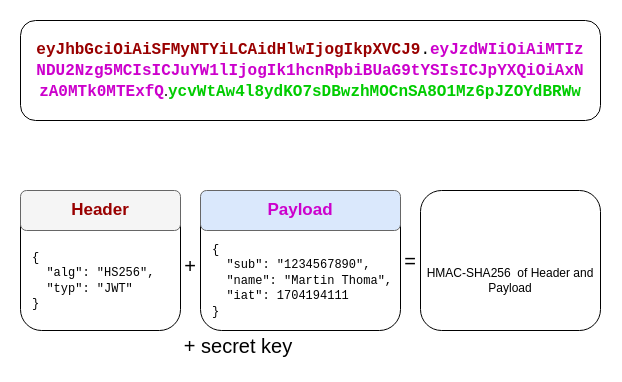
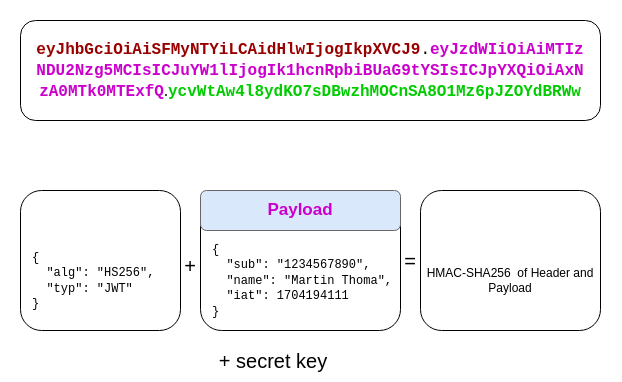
  <mxCell id="0" />
  <mxCell id="1" parent="0" />
  <mxCell id="2" value="" style="rounded=1;whiteSpace=wrap;html=1;" vertex="1" parent="1"><mxGeometry x="20" y="190" width="160" height="140" as="geometry" /></mxCell>
- <mxCell id="3" value="&lt;b&gt;&lt;font color=&quot;#990000&quot; style=&quot;font-size: 17px;&quot;&gt;Header&lt;/font&gt;&lt;/b&gt;" style="rounded=1;whiteSpace=wrap;html=1;fillColor=#f5f5f5;fontColor=#333333;strokeColor=#666666;" vertex="1" parent="1"><mxGeometry x="20" y="190" width="160" height="40" as="geometry" /></mxCell>
  <mxCell id="4" value="" style="rounded=1;whiteSpace=wrap;html=1;" vertex="1" parent="1"><mxGeometry x="200" y="190" width="200" height="140" as="geometry" /></mxCell>
  <mxCell id="5" value="&lt;b&gt;&lt;font color=&quot;#cc00cc&quot; style=&quot;font-size: 17px;&quot;&gt;Payload&lt;/font&gt;&lt;/b&gt;" style="rounded=1;whiteSpace=wrap;html=1;fillColor=#dae8fc;fontColor=#333333;strokeColor=#666666;" vertex="1" parent="1"><mxGeometry x="200" y="190" width="200" height="40" as="geometry" /></mxCell>
  <mxCell id="6" value="" style="rounded=1;whiteSpace=wrap;html=1;" vertex="1" parent="1"><mxGeometry x="420" y="190" width="180" height="140" as="geometry" /></mxCell>
  <mxCell id="7" value="&lt;div&gt;&lt;font face=&quot;Courier New&quot;&gt;{&lt;/font&gt;&lt;/div&gt;&lt;div&gt;&lt;font face=&quot;Courier New&quot;&gt;&amp;nbsp; &quot;alg&quot;: &quot;HS256&quot;,&lt;/font&gt;&lt;/div&gt;&lt;div&gt;&lt;font face=&quot;Courier New&quot;&gt;&amp;nbsp; &quot;typ&quot;: &quot;JWT&quot;&lt;/font&gt;&lt;/div&gt;&lt;div&gt;&lt;font face=&quot;Courier New&quot;&gt;}&lt;/font&gt;&lt;/div&gt;" style="text;html=1;strokeColor=none;fillColor=none;align=left;verticalAlign=middle;whiteSpace=wrap;rounded=0;" vertex="1" parent="1"><mxGeometry x="30" y="250" width="140" height="60" as="geometry" /></mxCell>
  <mxCell id="8" value="&lt;div&gt;&lt;font face=&quot;Courier New&quot;&gt;{&lt;/font&gt;&lt;/div&gt;&lt;div&gt;&lt;font face=&quot;Courier New&quot;&gt;&amp;nbsp; &quot;sub&quot;: &quot;1234567890&quot;,&lt;/font&gt;&lt;/div&gt;&lt;div&gt;&lt;font face=&quot;Courier New&quot;&gt;&amp;nbsp; &quot;name&quot;: &quot;Martin Thoma&quot;,&lt;/font&gt;&lt;/div&gt;&lt;div&gt;&lt;font face=&quot;Courier New&quot;&gt;&amp;nbsp; &quot;iat&quot;: 1704194111&lt;/font&gt;&lt;/div&gt;&lt;div&gt;&lt;font face=&quot;Courier New&quot;&gt;}&lt;/font&gt;&lt;/div&gt;" style="text;html=1;strokeColor=none;fillColor=none;align=left;verticalAlign=middle;whiteSpace=wrap;rounded=0;" vertex="1" parent="1"><mxGeometry x="210" y="240" width="190" height="80" as="geometry" /></mxCell>
  <mxCell id="9" value="HMAC-SHA256&amp;nbsp; of Header and Payload" style="text;html=1;strokeColor=none;fillColor=none;align=center;verticalAlign=middle;whiteSpace=wrap;rounded=0;" vertex="1" parent="1"><mxGeometry x="420" y="230" width="180" height="100" as="geometry" /></mxCell>
- <mxCell id="10" value="&lt;font style=&quot;font-size: 20px;&quot;&gt;+ secret key&lt;/font&gt;" style="text;html=1;strokeColor=none;fillColor=none;align=center;verticalAlign=middle;whiteSpace=wrap;rounded=0;fontFamily=Helvetica;" vertex="1" parent="1"><mxGeometry x="178" y="330" width="120" height="30" as="geometry" /></mxCell>
+ <mxCell id="10" value="&lt;font style=&quot;font-size: 20px;&quot;&gt;+ secret key&lt;/font&gt;" style="text;html=1;strokeColor=none;fillColor=none;align=center;verticalAlign=middle;whiteSpace=wrap;rounded=0;fontFamily=Helvetica;" vertex="1" parent="1"><mxGeometry x="213" y="345" width="120" height="30" as="geometry" /></mxCell>
  <mxCell id="11" value="&lt;font style=&quot;font-size: 20px;&quot;&gt;+&lt;/font&gt;" style="text;html=1;strokeColor=none;fillColor=none;align=center;verticalAlign=middle;whiteSpace=wrap;rounded=0;fontFamily=Helvetica;" vertex="1" parent="1"><mxGeometry x="180" y="250" width="20" height="30" as="geometry" /></mxCell>
  <mxCell id="12" value="&lt;font style=&quot;font-size: 20px;&quot;&gt;=&lt;/font&gt;" style="text;html=1;strokeColor=none;fillColor=none;align=center;verticalAlign=middle;whiteSpace=wrap;rounded=0;fontFamily=Helvetica;" vertex="1" parent="1"><mxGeometry x="400" y="245" width="20" height="30" as="geometry" /></mxCell>
  <mxCell id="13" value="" style="group" vertex="1" connectable="0" parent="1"><mxGeometry x="20" y="20" width="580" height="100" as="geometry" /></mxCell>
  <mxCell id="14" value="" style="rounded=1;whiteSpace=wrap;html=1;" vertex="1" parent="13"><mxGeometry width="580" height="100" as="geometry" /></mxCell>
  <mxCell id="15" value="&lt;div style=&quot;font-size: 16px;&quot;&gt;&lt;font face=&quot;Courier New&quot; style=&quot;font-size: 16px;&quot;&gt;&lt;font color=&quot;#990000&quot;&gt;&lt;b&gt;eyJhbGciOiAiSFMyNTYiLCAidHlwIjogIkpXVCJ9&lt;/b&gt;&lt;/font&gt;.&lt;font color=&quot;#cc00cc&quot;&gt;&lt;b&gt;eyJzdWIiOiAiMTIz&lt;/b&gt;&lt;/font&gt;&lt;/font&gt;&lt;/div&gt;&lt;div style=&quot;font-size: 16px;&quot;&gt;&lt;font color=&quot;#cc00cc&quot; face=&quot;Courier New&quot; style=&quot;font-size: 16px;&quot;&gt;&lt;b&gt;NDU2Nzg5MCIsICJuYW1lIjogIk1hcnRpbiBUaG9tYSIsICJpYXQiOiAxN&lt;/b&gt;&lt;/font&gt;&lt;/div&gt;&lt;div style=&quot;font-size: 16px;&quot;&gt;&lt;font style=&quot;font-size: 16px;&quot;&gt;&lt;font color=&quot;#cc00cc&quot; face=&quot;Courier New&quot;&gt;&lt;b&gt;zA0MTk0MTExfQ&lt;/b&gt;&lt;/font&gt;&lt;font face=&quot;rEXTHFskJYraVr-q1fnp&quot;&gt;.&lt;/font&gt;&lt;font face=&quot;Courier New&quot; style=&quot;font-size: 16px;&quot; color=&quot;#00cc00&quot;&gt;&lt;b&gt;ycvWtAw4l8ydKO7sDBwzhMOCnSA8O1Mz6pJZOYdBRWw&lt;/b&gt;&lt;/font&gt;&lt;/font&gt;&lt;/div&gt;" style="text;html=1;strokeColor=none;fillColor=none;align=center;verticalAlign=middle;whiteSpace=wrap;rounded=0;" vertex="1" parent="13"><mxGeometry x="10" width="560" height="100" as="geometry" /></mxCell>
